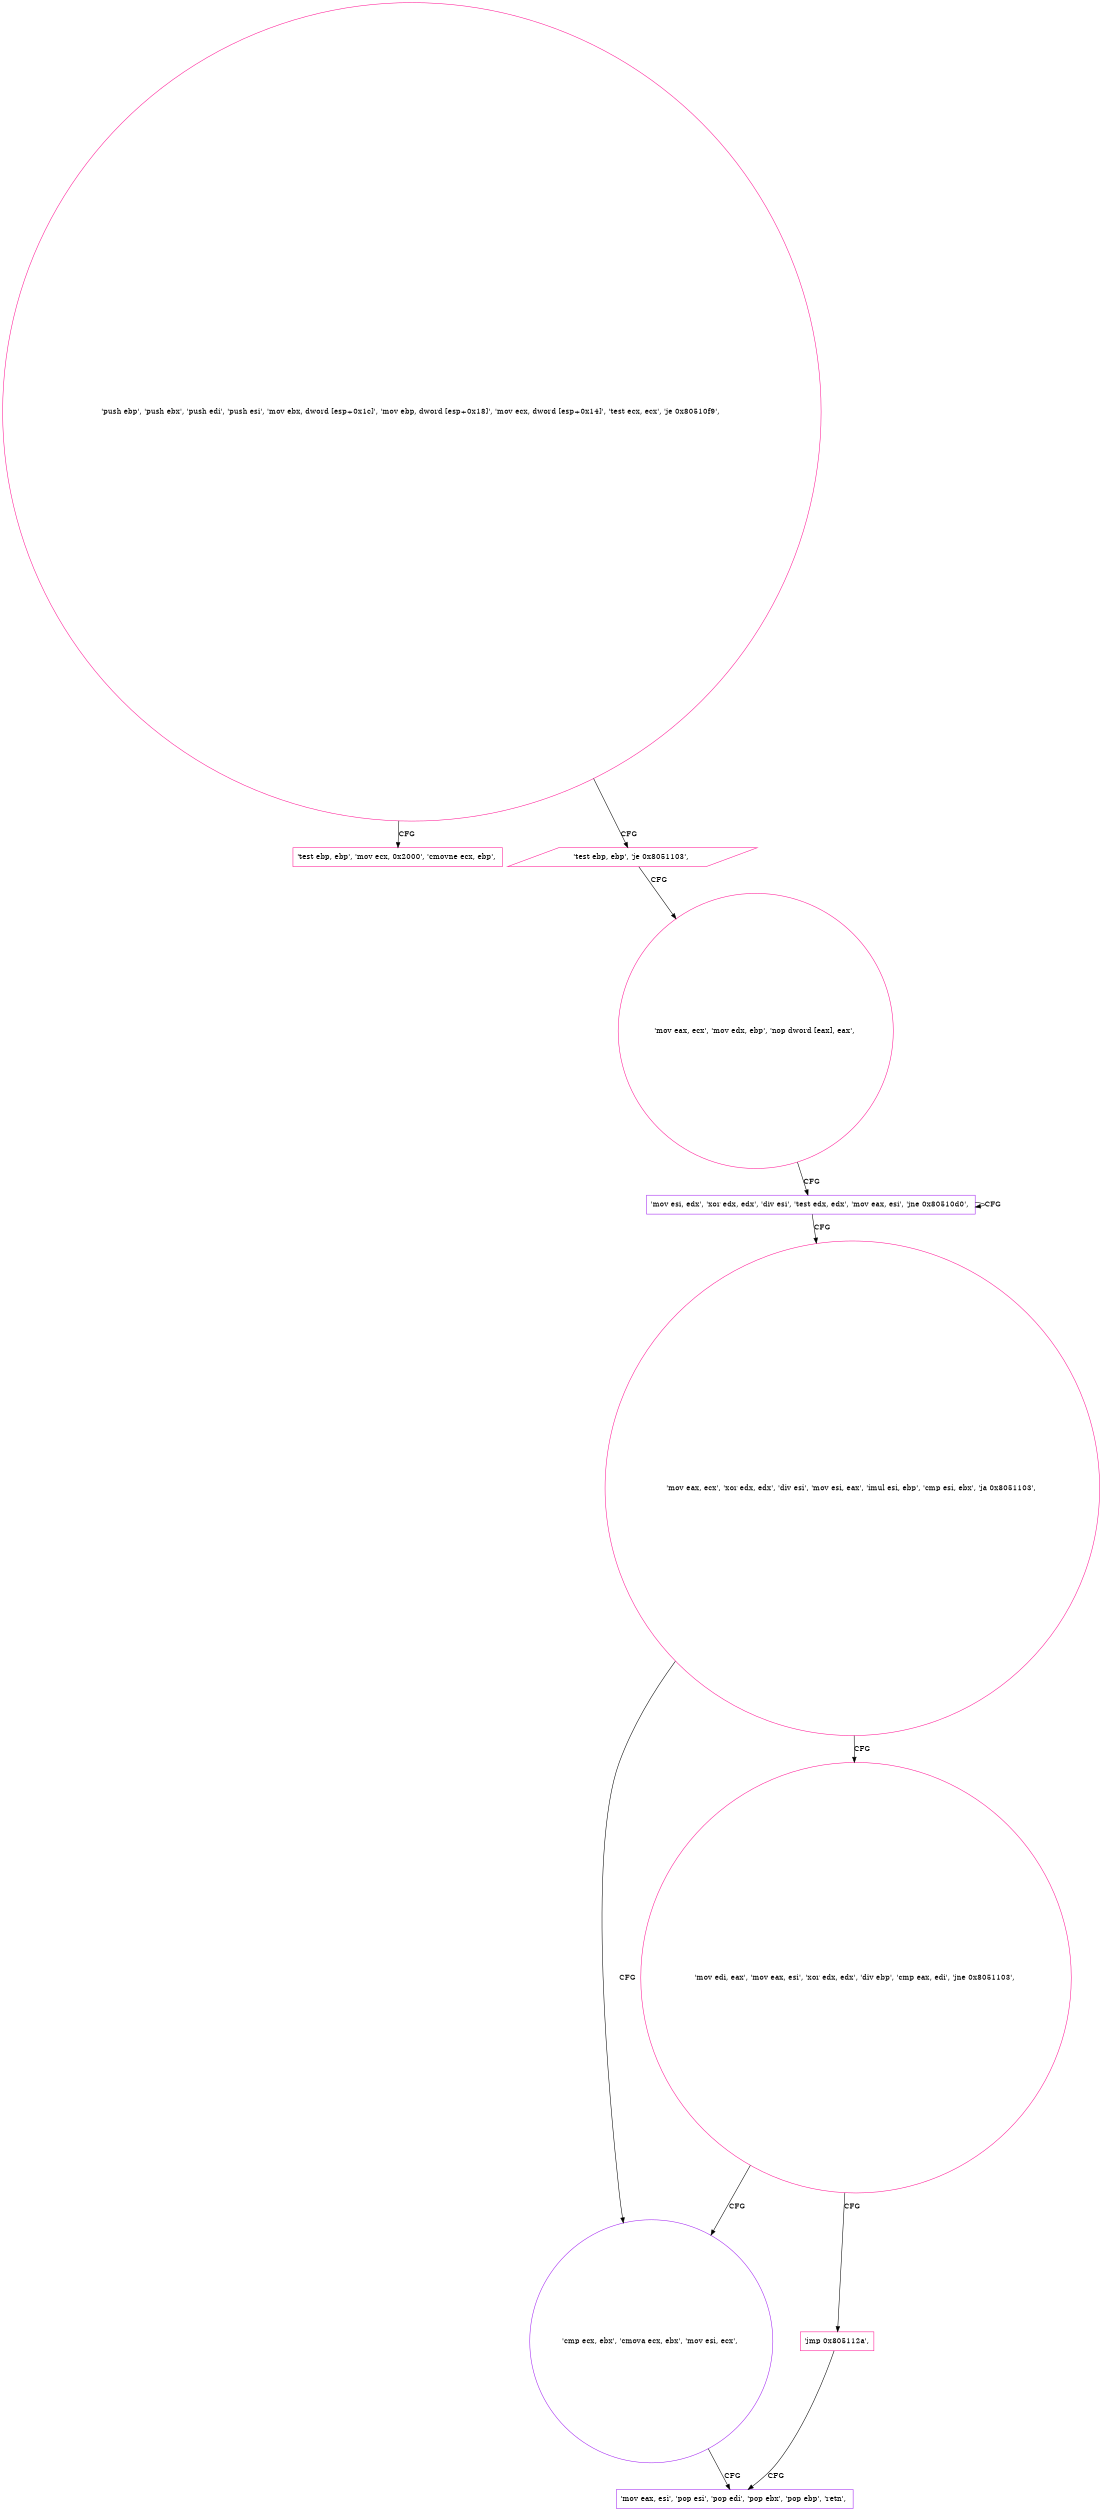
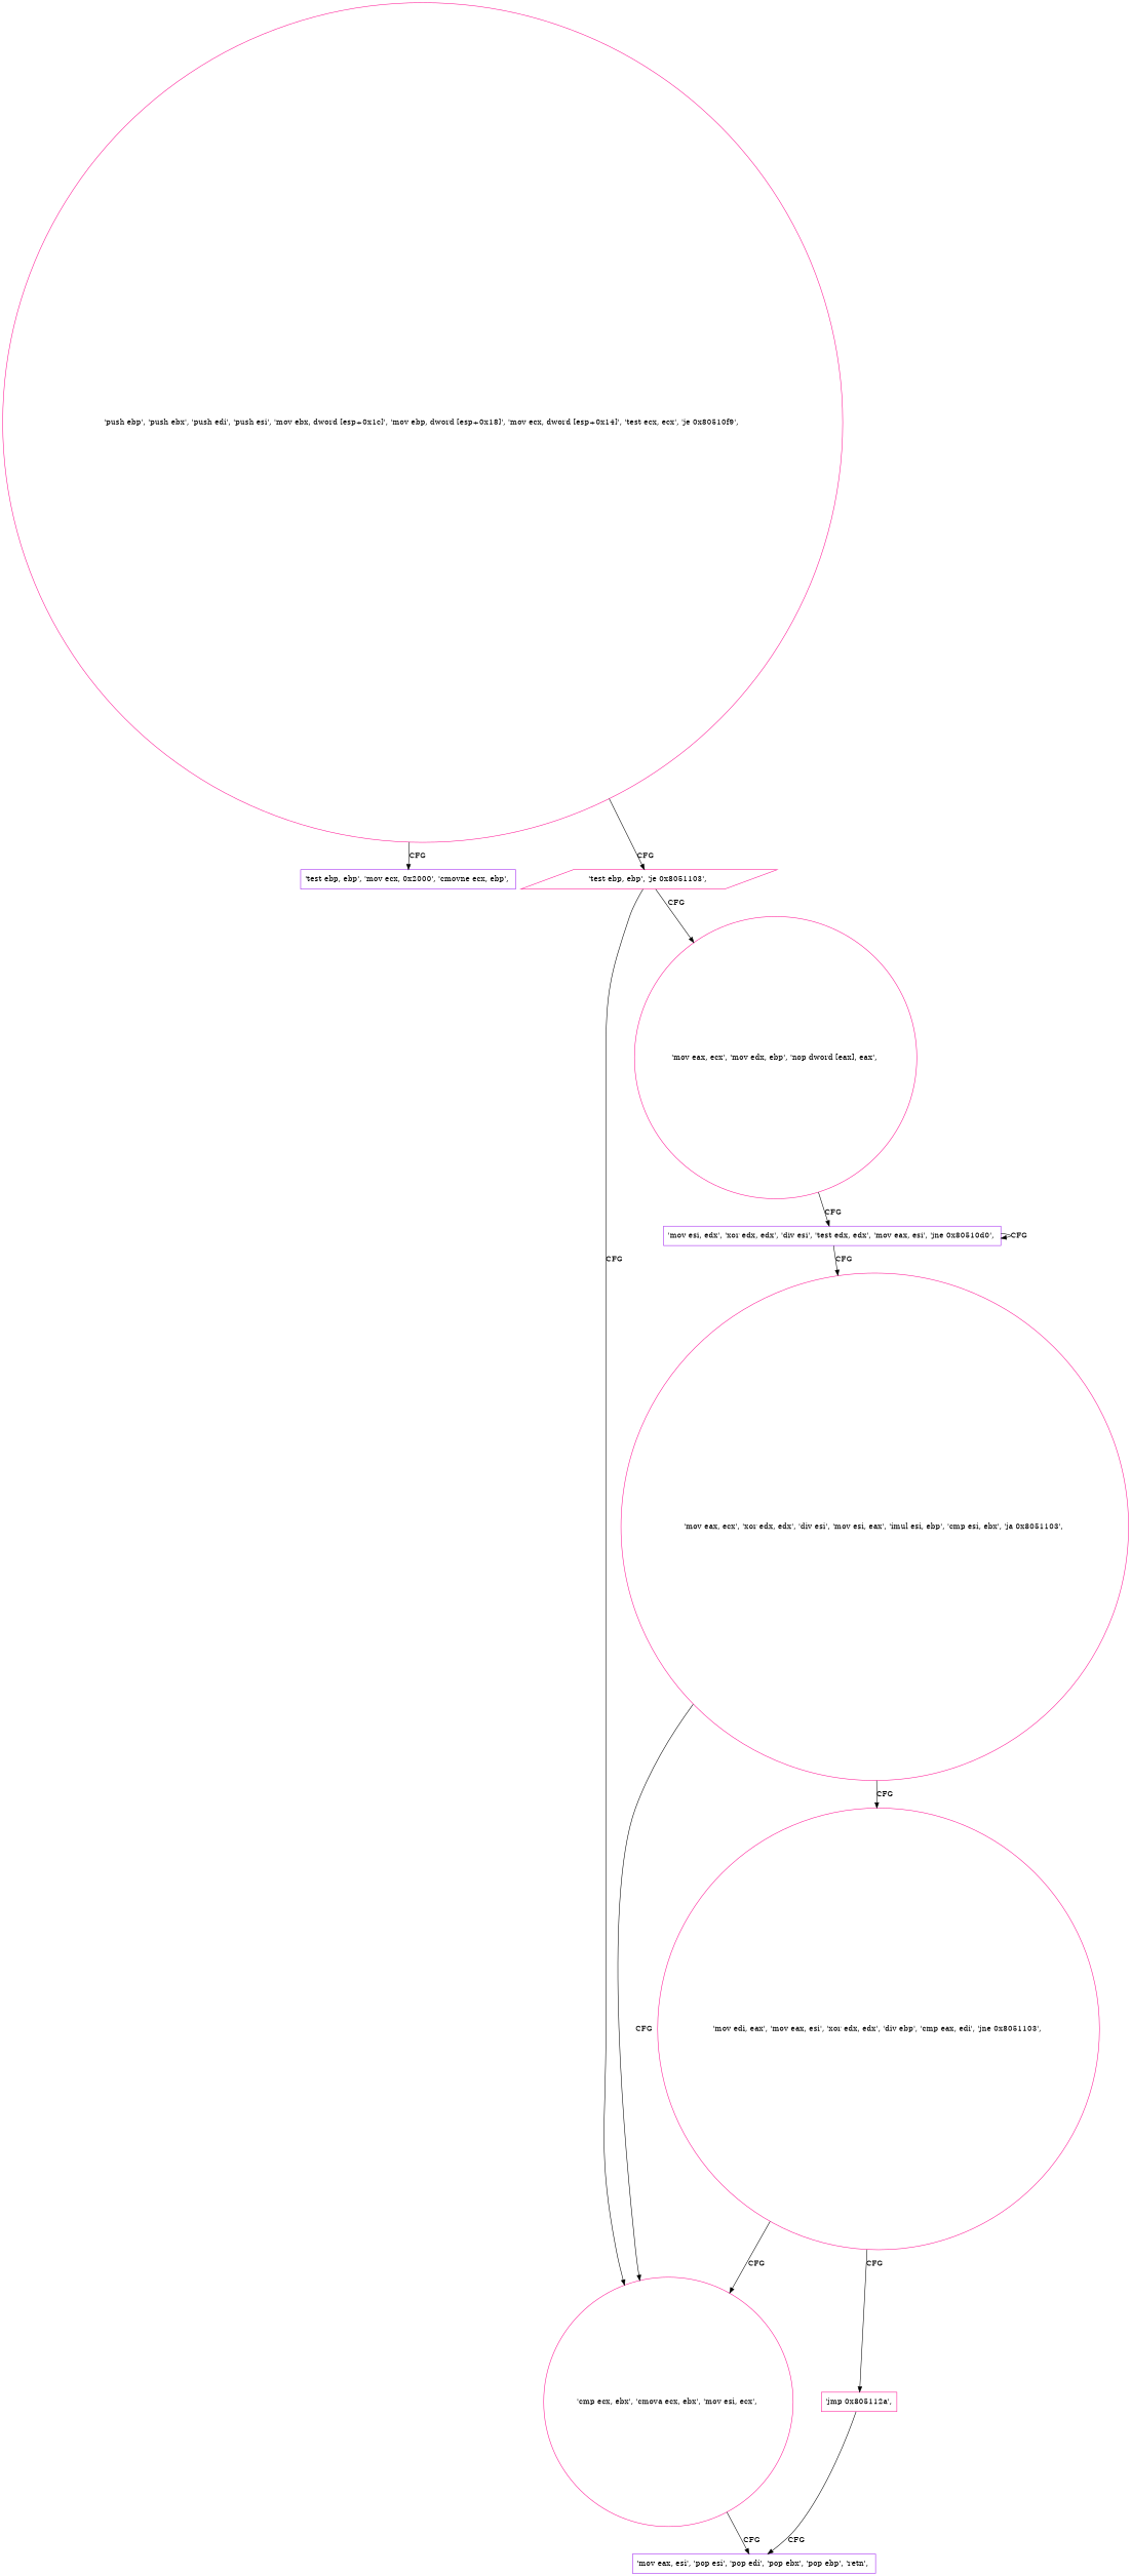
  digraph {
    node [color=deeppink shape=circle]
    n1 [label="'push ebp', 'push ebx', 'push edi', 'push esi', 'mov ebx, dword [esp+0x1c]', 'mov ebp, dword [esp+0x18]', 'mov ecx, dword [esp+0x14]', 'test ecx, ecx', 'je 0x80510f9', "]
-   n2 [label="'test ebp, ebp', 'mov ecx, 0x2000', 'cmovne ecx, ebp', " shape=box]
+   n2 [color=purple label="'test ebp, ebp', 'mov ecx, 0x2000', 'cmovne ecx, ebp', " shape=box]
    n3 [label="'test ebp, ebp', 'je 0x8051103', " shape=parallelogram]
-   n4 [color=purple label="'cmp ecx, ebx', 'cmova ecx, ebx', 'mov esi, ecx', "]
+   n4 [label="'cmp ecx, ebx', 'cmova ecx, ebx', 'mov esi, ecx', "]
    n5 [label="'mov eax, ecx', 'mov edx, ebp', 'nop dword [eax], eax', "]
    n6 [color=purple label="'mov eax, esi', 'pop esi', 'pop edi', 'pop ebx', 'pop ebp', 'retn', " shape=box]
    n7 [color=purple label="'mov esi, edx', 'xor edx, edx', 'div esi', 'test edx, edx', 'mov eax, esi', 'jne 0x80510d0', " shape=box]
    n8 [label="'mov eax, ecx', 'xor edx, edx', 'div esi', 'mov esi, eax', 'imul esi, ebp', 'cmp esi, ebx', 'ja 0x8051103', "]
    n9 [label="'mov edi, eax', 'mov eax, esi', 'xor edx, edx', 'div ebp', 'cmp eax, edi', 'jne 0x8051103', "]
    n10 [label="'jmp 0x805112a'," shape=box]
    n1 -> n2 [label=CFG]
    n1 -> n3 [label=CFG]
+   n3 -> n4 [label=CFG]
    n3 -> n5 [label=CFG]
    n4 -> n6 [label=CFG]
    n5 -> n7 [label=CFG]
    n7 -> n7 [label=CFG]
    n7 -> n8 [label=CFG]
    n8 -> n4 [label=CFG]
    n8 -> n9 [label=CFG]
    n9 -> n4 [label=CFG]
    n9 -> n10 [label=CFG]
    n10 -> n6 [label=CFG]
  }
